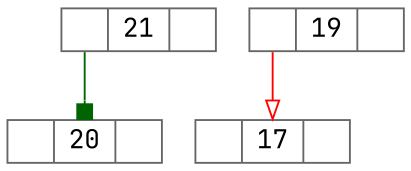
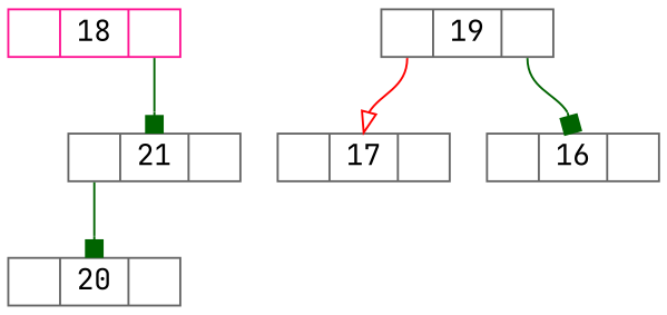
  digraph {
    fontname="JetBrains Mono"
    node [color=gray40 fontname="JetBrains Mono" shape=record]
    edge [arrowhead=box color=darkgreen fontname="JetBrains Mono" headport=center tailport=left]
    n1 [height=.1 label="<left> |<center> 21|<right> "]
    n2 [height=.1 label="<left> |<center> 20|<right> "]
    n3 [height=.1 label="<left> |<center> 19|<right> "]
    n4 [height=.1 label="<left> |<center> 17|<right> "]
+   n5 [height=.1 label="<left> |<center> 16|<right> "]
+   n6 [color=deeppink height=.1 label="<left> |<center> 18|<right> "]
    n1 -> n2
    n3 -> n4 [arrowhead=onormal color=red]
+   n3 -> n5 [tailport=right]
+   n6 -> n1 [tailport=right]
  }
